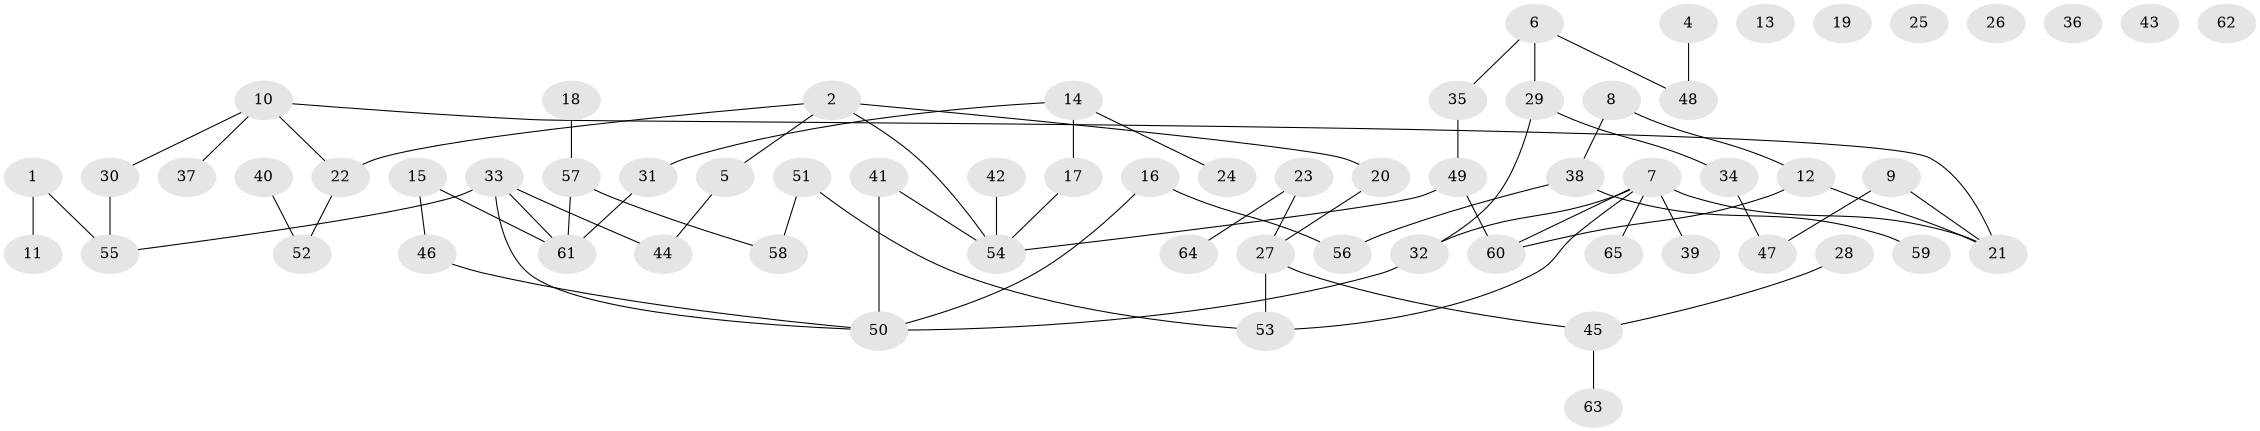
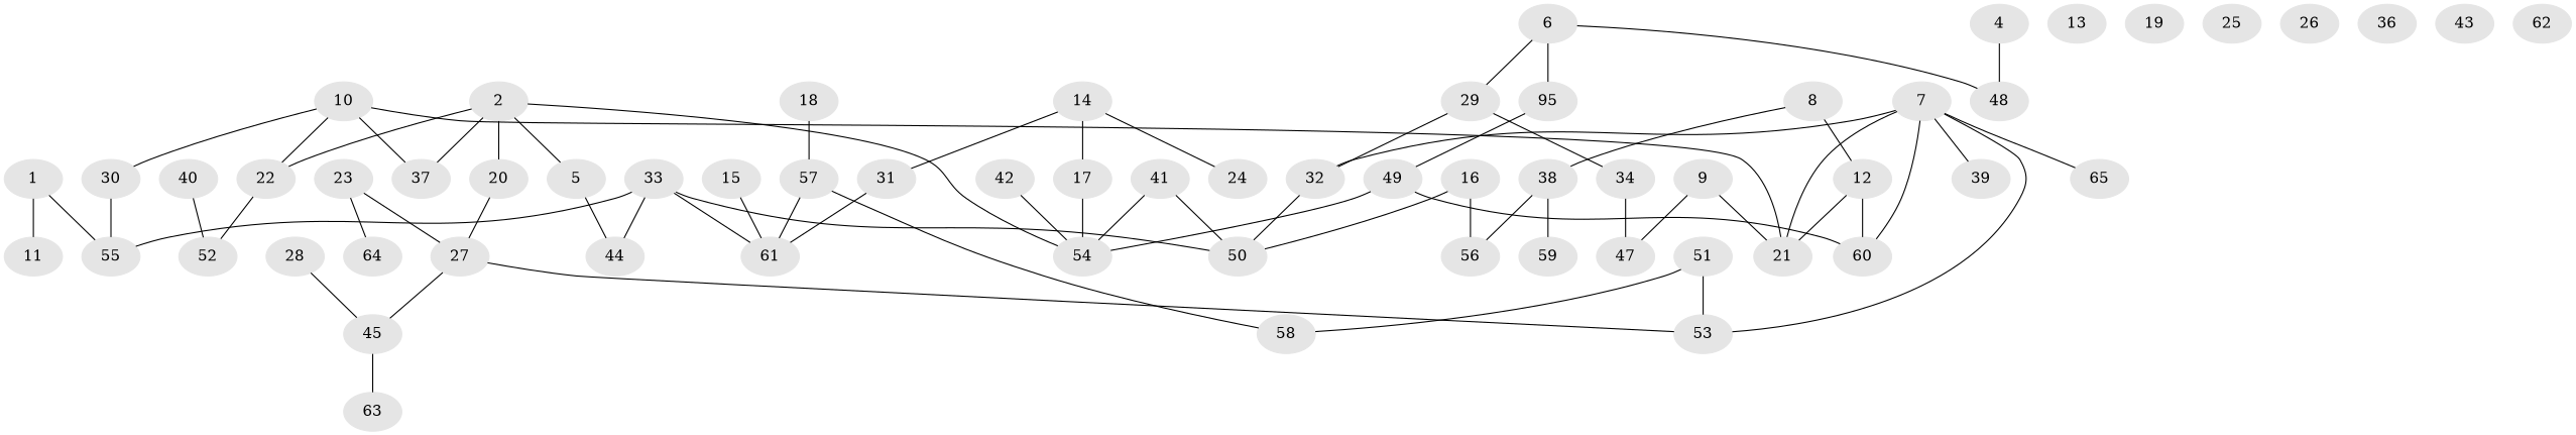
  graph {
    node [color=gray90 style=filled]
    1
    11
    55
    2
    5
    20
    22
    37
    54
    44
    27
    52
    14
    17
    24
    31
    15
-   46
    61
    4
    48
    6
    29
-   35
+   35 [label=95]
    32
    34
    49
    7
    21
    39
    53
    60
    65
    50
    8
    12
    38
    56
    59
    9
    47
    10
    30
    13
    16
    18
    57
    58
    19
    45
    23
    64
    25
    26
    63
    28
    33
    36
    40
    41
    42
    43
    51
    62
    1 -- 11
    1 -- 55
    2 -- 5
    2 -- 20
    2 -- 22
+   2 -- 37
    2 -- 54
    5 -- 44
    20 -- 27
    22 -- 52
    27 -- 53
    27 -- 45
    14 -- 17
    14 -- 24
    14 -- 31
    17 -- 54
    31 -- 61
-   15 -- 46
    15 -- 61
-   46 -- 50
    4 -- 48
    6 -- 48
    6 -- 29
    6 -- 35
    29 -- 32
    29 -- 34
    35 -- 49
    32 -- 50
    34 -- 47
    49 -- 54
    49 -- 60
    7 -- 32
    7 -- 21
    7 -- 39
    7 -- 53
    7 -- 60
    7 -- 65
    8 -- 12
    8 -- 38
    12 -- 21
    12 -- 60
    38 -- 56
    38 -- 59
    9 -- 21
    9 -- 47
    10 -- 22
    10 -- 37
    10 -- 21
    10 -- 30
    30 -- 55
    16 -- 50
    16 -- 56
    18 -- 57
    57 -- 61
    57 -- 58
    45 -- 63
    23 -- 27
    23 -- 64
    28 -- 45
    33 -- 55
    33 -- 44
    33 -- 61
    33 -- 50
    40 -- 52
    41 -- 54
    41 -- 50
    42 -- 54
    51 -- 53
    51 -- 58
  }
